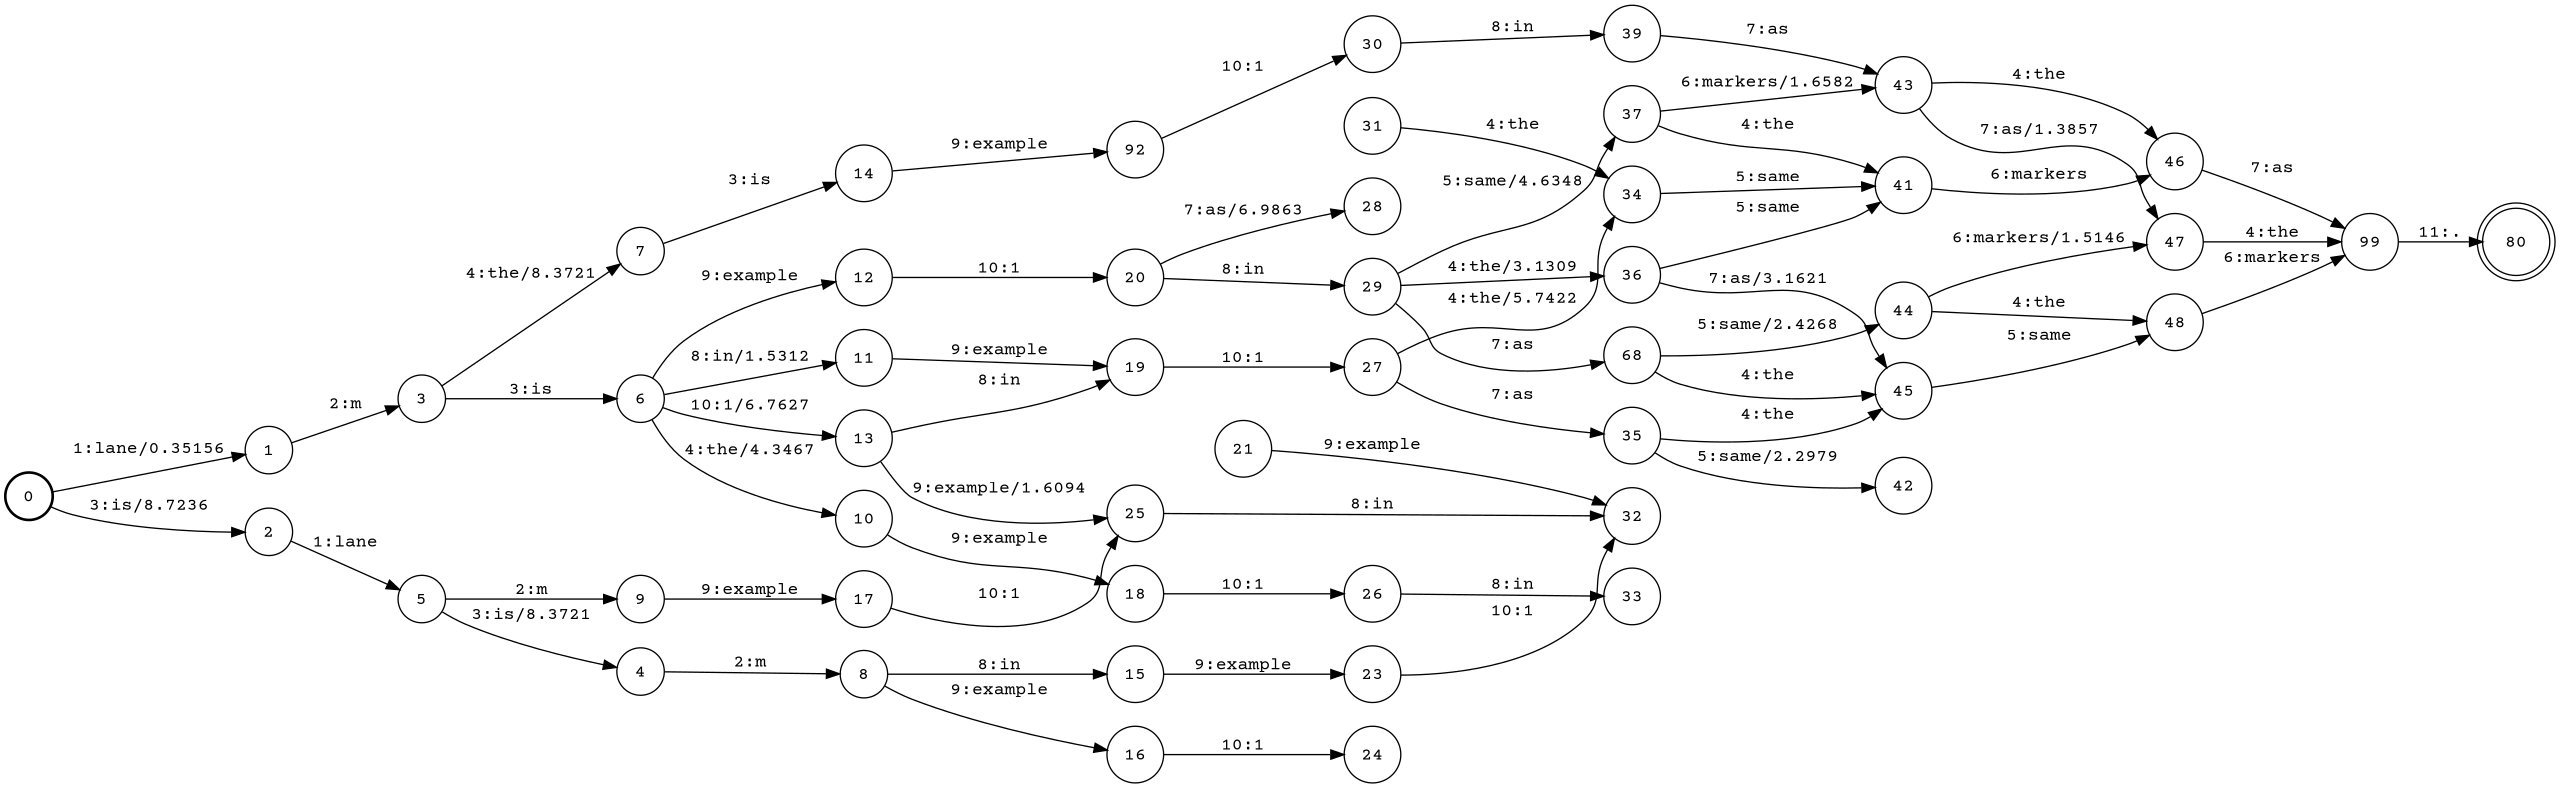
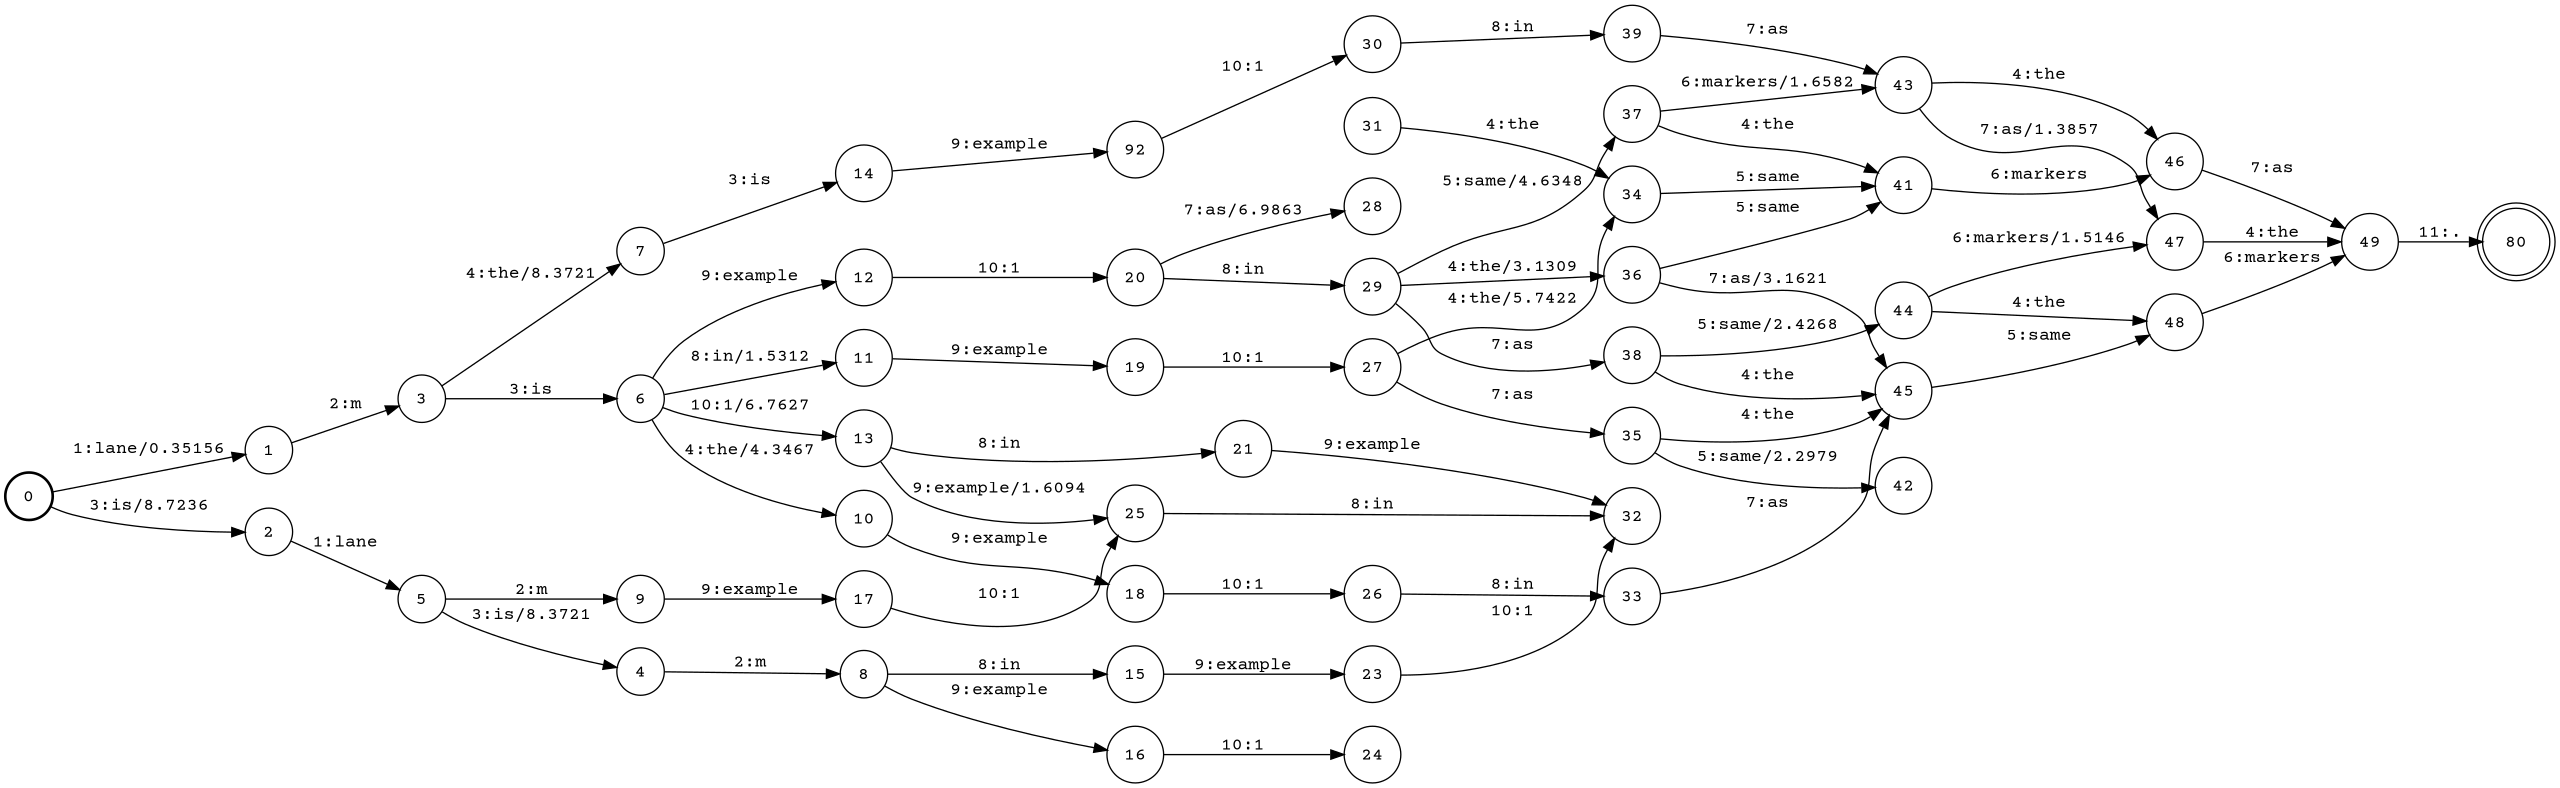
  digraph {
    fontname="Courier Prime"
    nodesep=0.25
    rankdir=LR
    ranksep=0.4
    node [fontname="Courier Prime" fontsize=14 shape=circle style=solid]
    edge [fontname="Courier Prime" fontsize=14]
    n1 [label=0 style=bold]
    n2 [label=1]
    n3 [label=2]
    n4 [label=3]
    n5 [label=5]
    n6 [label=6]
    n7 [label=7]
    n8 [label=4]
    n9 [label=8]
    n10 [label=9]
    n11 [label=10]
    n12 [label=11]
    n13 [label=12]
    n14 [label=13]
    n15 [label=14]
    n16 [label=15]
    n17 [label=16]
    n18 [label=17]
    n19 [label=18]
    n20 [label=19]
    n21 [label=20]
    n22 [label=21]
    n23 [label=25]
    n24 [label=92]
    n25 [label=23]
    n26 [label=24]
    n27 [label=26]
    n28 [label=27]
    n29 [label=28]
    n30 [label=29]
    n31 [label=32]
    n32 [label=30]
    n33 [label=33]
    n34 [label=34]
    n35 [label=35]
    n36 [label=36]
    n37 [label=37]
-   n38 [label=68]
+   n38 [label=38]
    n39 [label=39]
    n40 [label=31]
    n41 [label=45]
    n42 [label=41]
    n43 [label=42]
    n44 [label=43]
    n45 [label=44]
    n46 [label=46]
    n47 [label=48]
    n48 [label=47]
-   n49 [label=99]
+   n49 [label=49]
    n50 [label=80 shape=doublecircle]
    n1 -> n2 [label="1:lane/0.35156"]
    n1 -> n3 [label="3:is/8.7236"]
    n2 -> n4 [label="2:m"]
    n3 -> n5 [label="1:lane"]
    n4 -> n6 [label="3:is"]
    n4 -> n7 [label="4:the/8.3721"]
    n5 -> n8 [label="3:is/8.3721"]
    n5 -> n10 [label="2:m"]
    n6 -> n11 [label="4:the/4.3467"]
    n6 -> n12 [label="8:in/1.5312"]
    n6 -> n13 [label="9:example"]
    n6 -> n14 [label="10:1/6.7627"]
    n7 -> n15 [label="3:is"]
    n8 -> n9 [label="2:m"]
    n9 -> n16 [label="8:in"]
    n9 -> n17 [label="9:example"]
    n10 -> n18 [label="9:example"]
    n11 -> n19 [label="9:example"]
    n12 -> n20 [label="9:example"]
    n13 -> n21 [label="10:1"]
-   n14 -> n20 [label="8:in"]
+   n14 -> n22 [label="8:in"]
    n14 -> n23 [label="9:example/1.6094"]
    n15 -> n24 [label="9:example"]
    n16 -> n25 [label="9:example"]
    n17 -> n26 [label="10:1"]
    n18 -> n23 [label="10:1"]
    n19 -> n27 [label="10:1"]
    n20 -> n28 [label="10:1"]
    n21 -> n29 [label="7:as/6.9863"]
    n21 -> n30 [label="8:in"]
    n22 -> n31 [label="9:example"]
    n23 -> n31 [label="8:in"]
    n24 -> n32 [label="10:1"]
    n25 -> n31 [label="10:1"]
    n27 -> n33 [label="8:in"]
    n28 -> n34 [label="4:the/5.7422"]
    n28 -> n35 [label="7:as"]
    n30 -> n36 [label="4:the/3.1309"]
    n30 -> n37 [label="5:same/4.6348"]
    n30 -> n38 [label="7:as"]
    n32 -> n39 [label="8:in"]
+   n33 -> n41 [label="7:as"]
    n34 -> n42 [label="5:same"]
    n35 -> n41 [label="4:the"]
    n35 -> n43 [label="5:same/2.2979"]
    n36 -> n41 [label="7:as/3.1621"]
    n36 -> n42 [label="5:same"]
    n37 -> n42 [label="4:the"]
    n37 -> n44 [label="6:markers/1.6582"]
    n38 -> n41 [label="4:the"]
    n38 -> n45 [label="5:same/2.4268"]
    n39 -> n44 [label="7:as"]
    n40 -> n34 [label="4:the"]
    n41 -> n47 [label="5:same"]
    n42 -> n46 [label="6:markers"]
    n44 -> n46 [label="4:the"]
    n44 -> n48 [label="7:as/1.3857"]
    n45 -> n47 [label="4:the"]
    n45 -> n48 [label="6:markers/1.5146"]
    n46 -> n49 [label="7:as"]
    n47 -> n49 [label="6:markers"]
    n48 -> n49 [label="4:the"]
    n49 -> n50 [label="11:."]
  }
